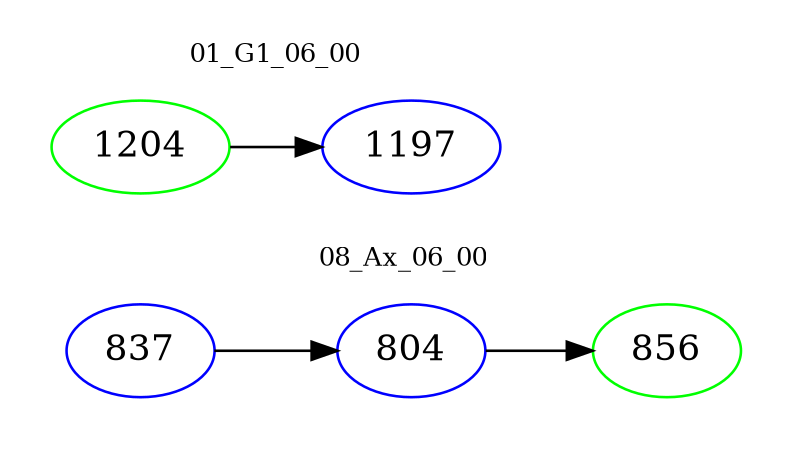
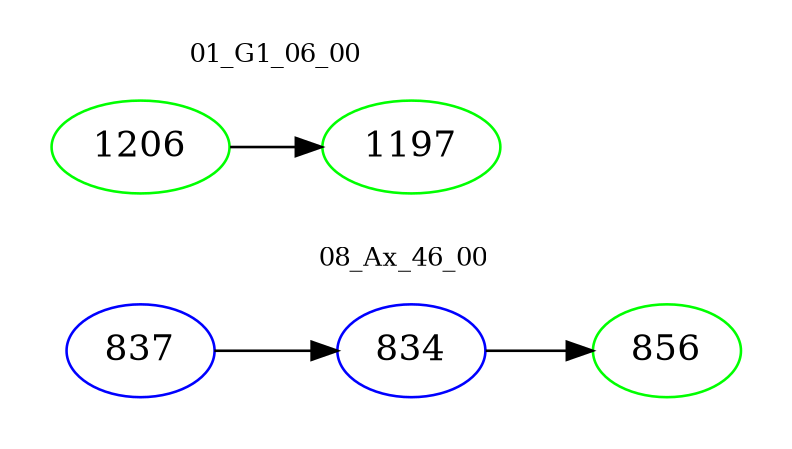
  digraph {
    rankdir=LR
    node [color=blue]
    edge [color=black]
    n1 [label=837]
-   n2 [label=804]
+   n2 [label=834]
    n3 [color=green label=856]
-   n4 [color=green label=1204]
-   n5 [label=1197]
+   n4 [color=green label=1206]
+   n5 [color=green label=1197]
    subgraph cluster_1 {
      color=white
      fontsize=10
-     label="08_Ax_06_00"
+     label="08_Ax_46_00"
      n1
      n2
      n3
    }
    subgraph cluster_2 {
      color=white
      fontsize=10
      label="01_G1_06_00"
      n4
      n5
    }
    n1 -> n2
    n2 -> n3
    n4 -> n5
  }
